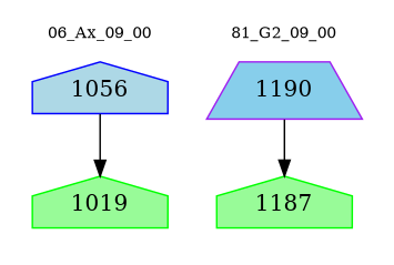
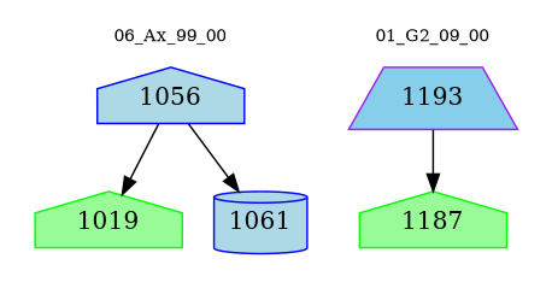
  digraph {
    fontname="DejaVu Serif"
    node [color=blue fillcolor=lightblue fontname="DejaVu Serif" shape=house style=filled]
    edge [color=black fontname="DejaVu Serif"]
    n1 [label=1056]
    n2 [color=green fillcolor=palegreen label=1019]
-   n4 [color=purple fillcolor=skyblue label=1190 shape=trapezium]
+   n3 [label=1061 shape=cylinder]
+   n4 [color=purple fillcolor=skyblue label=1193 shape=trapezium]
    n5 [color=green fillcolor=palegreen label=1187]
    subgraph cluster_1 {
      color=white
      fontsize=10
-     label="06_Ax_09_00"
+     label="06_Ax_99_00"
      n1
      n2
+     n3
    }
    subgraph cluster_2 {
      color=white
      fontsize=10
-     label="81_G2_09_00"
+     label="01_G2_09_00"
      n4
      n5
    }
    n1 -> n2
+   n1 -> n3
    n4 -> n5
  }
